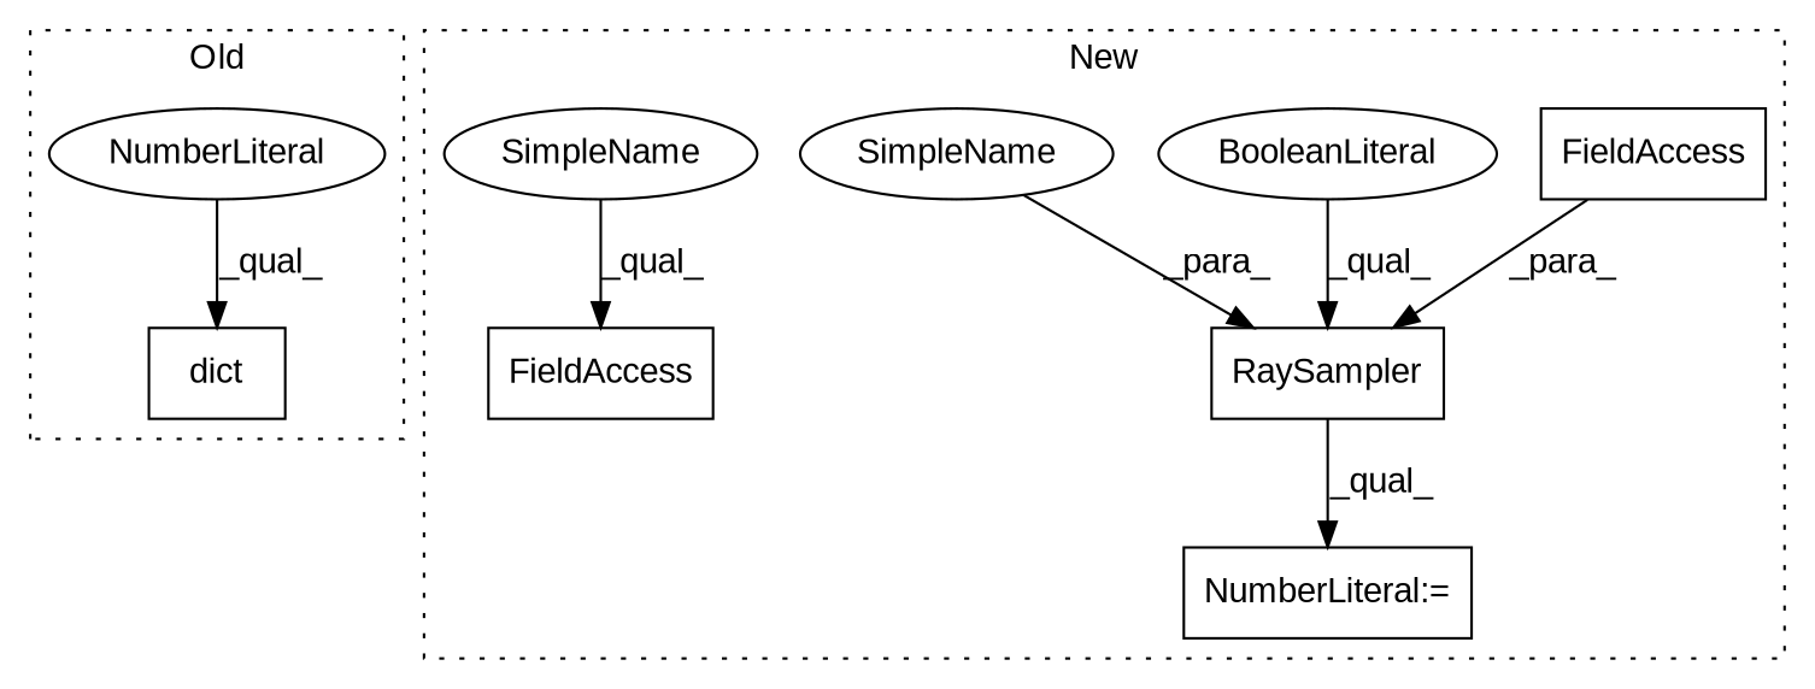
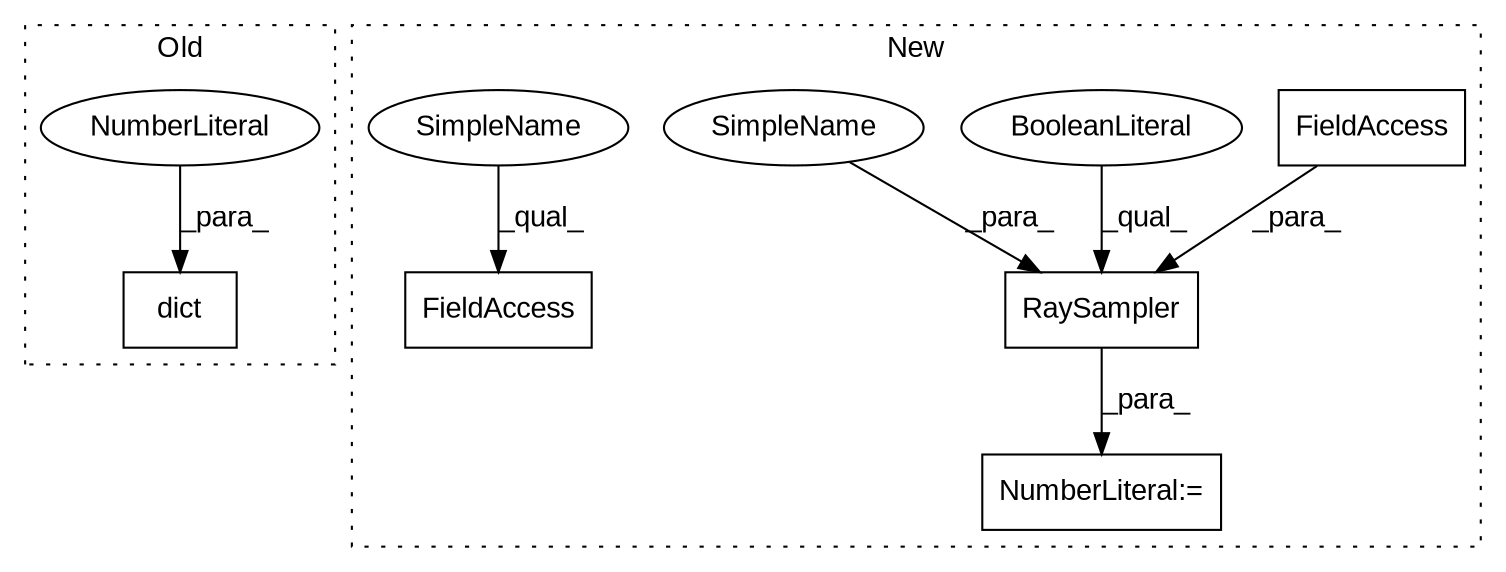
  digraph {
    fontname="Liberation Sans"
    node [a=32 fontname="Liberation Sans" l=3 s=881 shape=box]
    edge [fontname="Liberation Sans"]
    n1 [l="5,1" label=dict s="851,858"]
    n2 [a=34 l=2 label=NumberLiteral s=856 shape=ellipse]
    n3 [l="11,1" label=RaySampler s="809,863"]
    n4 [a=22 l=8 label=FieldAccess]
    n5 [a=22 l=27 label=FieldAccess s=831]
    n6 [a=9 l=4 label=BooleanLiteral s=859 shape=ellipse]
    n7 [a=7 l=1 label="NumberLiteral:=" s=808]
    n8 [a=42 label=SimpleName s=827 shape=ellipse]
    n9 [a=42 label=SimpleName shape=ellipse]
    subgraph cluster_1 {
      label=Old
      style=dotted
      n1
      n2
    }
    subgraph cluster_2 {
      label=New
      style=dotted
      n3
      n4
      n5
      n6
      n7
      n8
      n9
    }
-   n2 -> n1 [label=_qual_]
-   n3 -> n7 [label=_qual_]
+   n2 -> n1 [label=_para_]
+   n3 -> n7 [label=_para_]
    n5 -> n3 [label=_para_]
    n6 -> n3 [label=_qual_]
    n8 -> n3 [label=_para_]
    n9 -> n4 [label=_qual_]
  }
